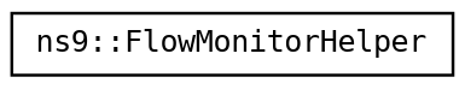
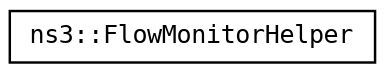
  digraph {
    rankdir=TB
    fontname="DejaVu Sans Mono"
-   n1 [color=black fillcolor=white fontname="DejaVu Sans Mono" fontsize=10 height=0.2 label="ns9::FlowMonitorHelper" shape=record style=filled width=0.4]
+   n1 [color=black fillcolor=white fontname="DejaVu Sans Mono" fontsize=10 height=0.2 label="ns3::FlowMonitorHelper" shape=record style=filled width=0.4]
  }
